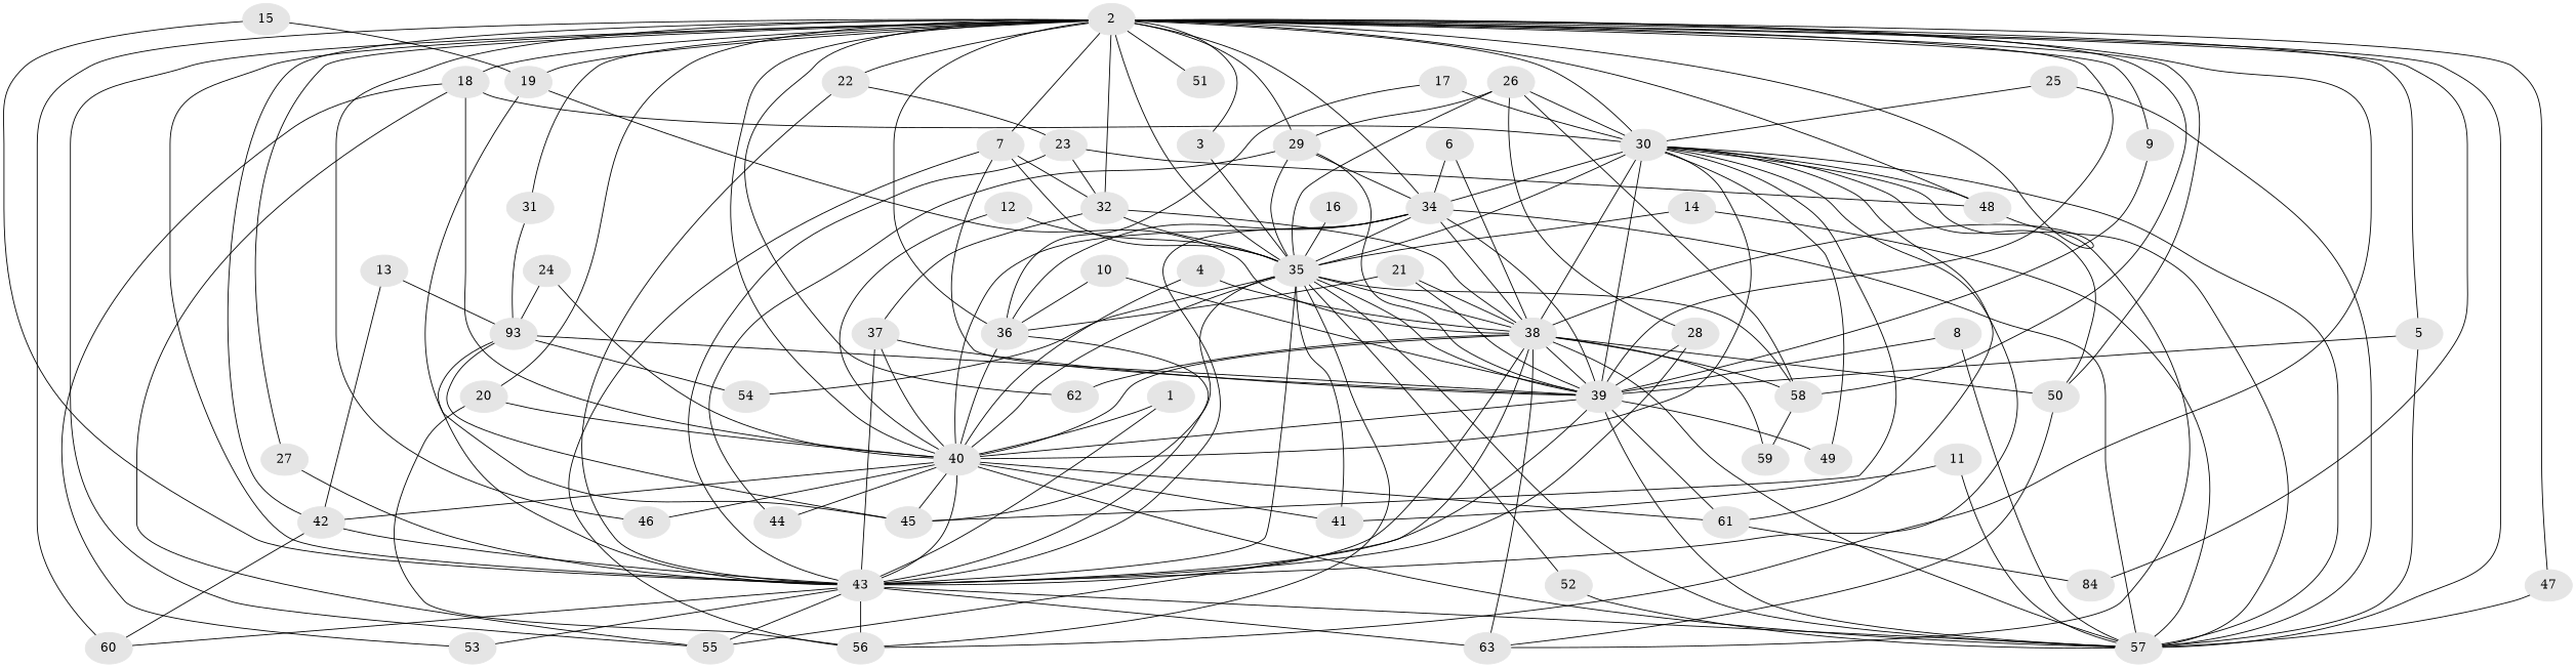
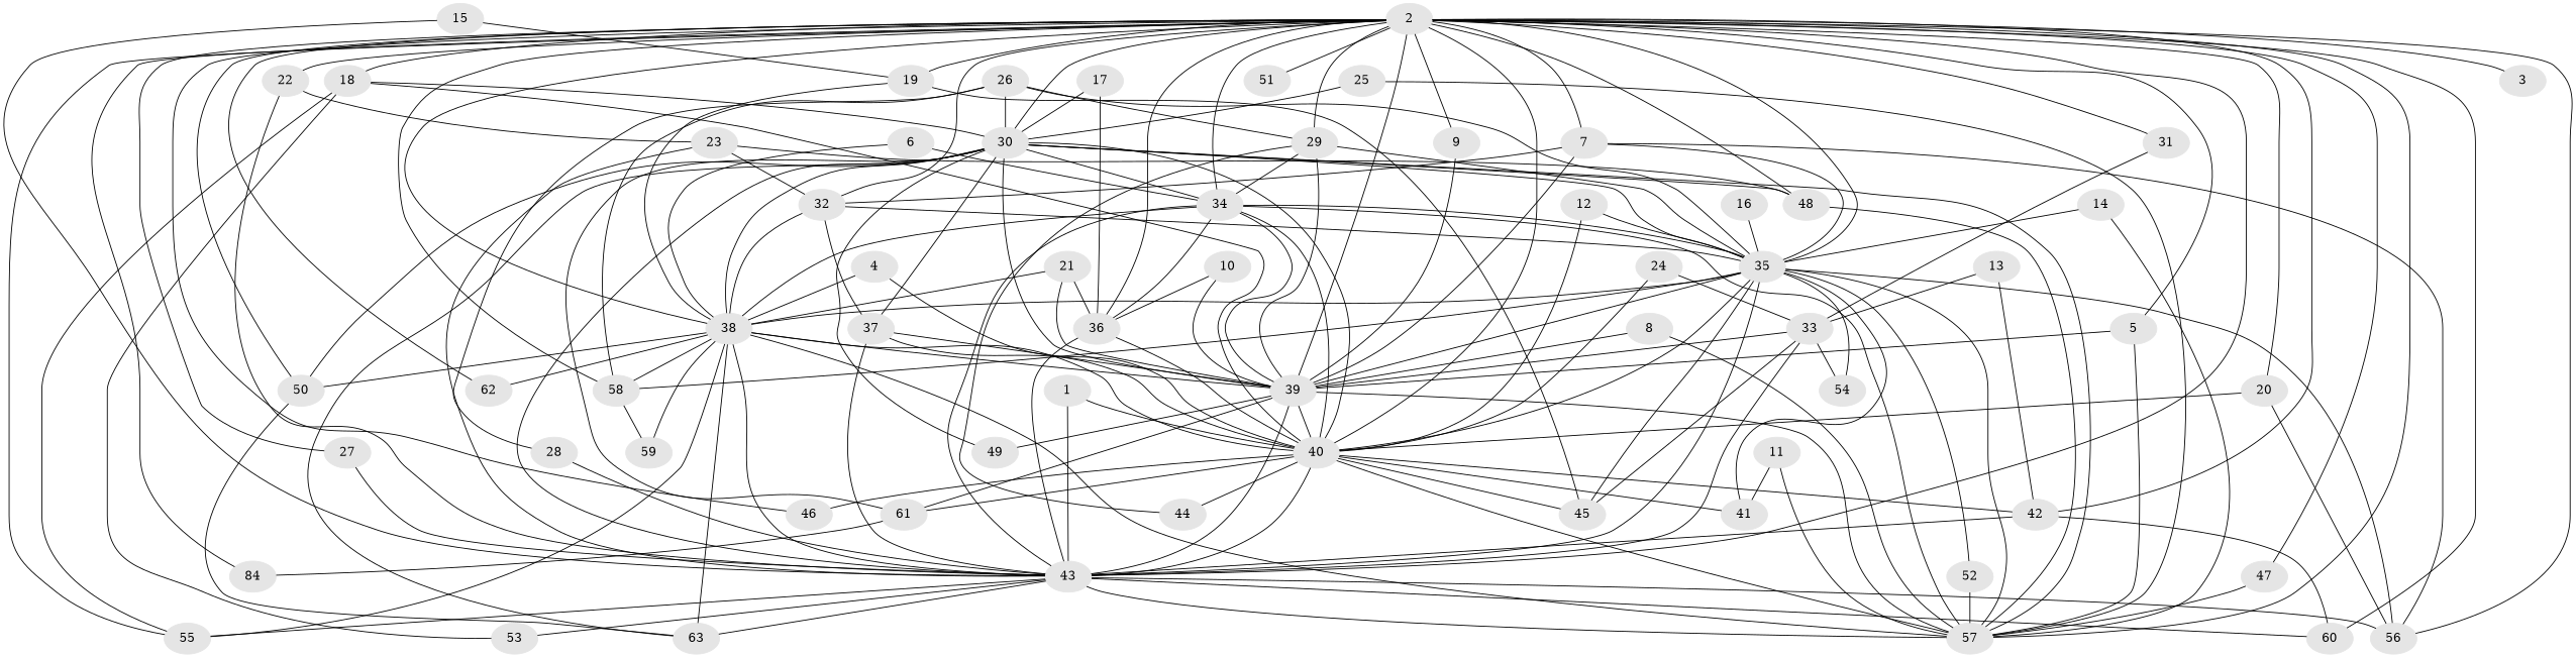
  graph {
    node [color=gray90 style=filled]
    edge [weight=1.0]
    1
    40
    43
    42
    46
    57
    45
    44
    61
    41
    55
    56
    60
    53
    63
    2
    3
    5
    7
    9
    18
    19
    20
    22
    27
    29
    30
    31
    32
    34
    35
    36
    38
    39
    47
    48
    50
    51
    58
    62
    n41 [label=84]
    23
    49
-   33 [label=93]
+   33
    37
    54
    52
    59
    4
    6
    8
    10
    11
    12
    13
    14
    15
    16
    17
    21
    24
    25
    26
    28
    1 -- 40
    1 -- 43
    40 -- 43 [weight=3.0]
    40 -- 42
    40 -- 46
    40 -- 57 [weight=2.0]
    40 -- 45
    40 -- 44
    40 -- 61
    40 -- 41
    43 -- 57
    43 -- 55
    43 -- 56 [weight=2.0]
    43 -- 60
    43 -- 53
    43 -- 63 [weight=2.0]
    42 -- 43
    42 -- 60
    61 -- n41
    2 -- 40 [weight=2.0]
    2 -- 43 [weight=5.0]
    2 -- 42
    2 -- 46
    2 -- 57 [weight=2.0]
    2 -- 55
    2 -- 56
    2 -- 60 [weight=2.0]
    2 -- 3
    2 -- 5
    2 -- 7
    2 -- 9
    2 -- 18
    2 -- 19 [weight=3.0]
    2 -- 20
    2 -- 22
    2 -- 27
    2 -- 29
    2 -- 30 [weight=2.0]
    2 -- 31
    2 -- 32
    2 -- 34 [weight=2.0]
    2 -- 35 [weight=3.0]
    2 -- 36 [weight=2.0]
    2 -- 38 [weight=2.0]
    2 -- 39 [weight=2.0]
    2 -- 47
    2 -- 48 [weight=2.0]
    2 -- 50
    2 -- 51
    2 -- 58
    2 -- 62 [weight=2.0]
    2 -- n41
-   3 -- 35
    5 -- 57
    5 -- 39
    7 -- 56
    7 -- 32
    7 -- 35
    7 -- 39
    9 -- 39
    18 -- 40
    18 -- 55
    18 -- 53
    18 -- 30 [weight=2.0]
    19 -- 45
    19 -- 38
    20 -- 40
    20 -- 56
    22 -- 43
    22 -- 23
    27 -- 43
    29 -- 44
    29 -- 34
    29 -- 35 [weight=2.0]
    29 -- 39
    30 -- 40
    30 -- 43 [weight=2.0]
    30 -- 57
-   30 -- 45
+   30 -- 37
    30 -- 61
    30 -- 63
    30 -- 34
    30 -- 35 [weight=3.0]
    30 -- 38
    30 -- 39
    30 -- 48
    30 -- 50
    30 -- 49
    31 -- 33
    32 -- 35 [weight=2.0]
    32 -- 38
    32 -- 37
    34 -- 40 [weight=2.0]
    34 -- 43
    34 -- 57 [weight=2.0]
    34 -- 35
    34 -- 36
    34 -- 38 [weight=2.0]
    34 -- 39
    35 -- 40
    35 -- 43
    35 -- 57
    35 -- 45
    35 -- 41
    35 -- 56
    35 -- 38
    35 -- 39
    35 -- 58
    35 -- 54
    35 -- 52
    36 -- 40
    36 -- 43
    38 -- 40 [weight=2.0]
    38 -- 43
    38 -- 57
    38 -- 55
    38 -- 63
    38 -- 39
    38 -- 50
    38 -- 58
    38 -- 62
    38 -- 59
    39 -- 40
    39 -- 43
    39 -- 57
    39 -- 61
    39 -- 49
    47 -- 57
    48 -- 57
    50 -- 63
    58 -- 59
    23 -- 43
    23 -- 32
    23 -- 48
    33 -- 43 [weight=2.0]
    33 -- 45
    33 -- 39 [weight=2.0]
    33 -- 54
    37 -- 40
    37 -- 43
    37 -- 39
    52 -- 57
    4 -- 40
    4 -- 38
    6 -- 34
    6 -- 38
    8 -- 57
    8 -- 39
    10 -- 36
    10 -- 39
    11 -- 57
    11 -- 41
    12 -- 40
    12 -- 35
    13 -- 42
    13 -- 33
    14 -- 57
    14 -- 35
    15 -- 43
    15 -- 19
    16 -- 35
    17 -- 30
    17 -- 36
    21 -- 36
    21 -- 38
    21 -- 39
    24 -- 40
    24 -- 33
    25 -- 57
    25 -- 30
    26 -- 29
    26 -- 30
    26 -- 35
    26 -- 58
    26 -- 28
    28 -- 43
-   28 -- 39
  }
